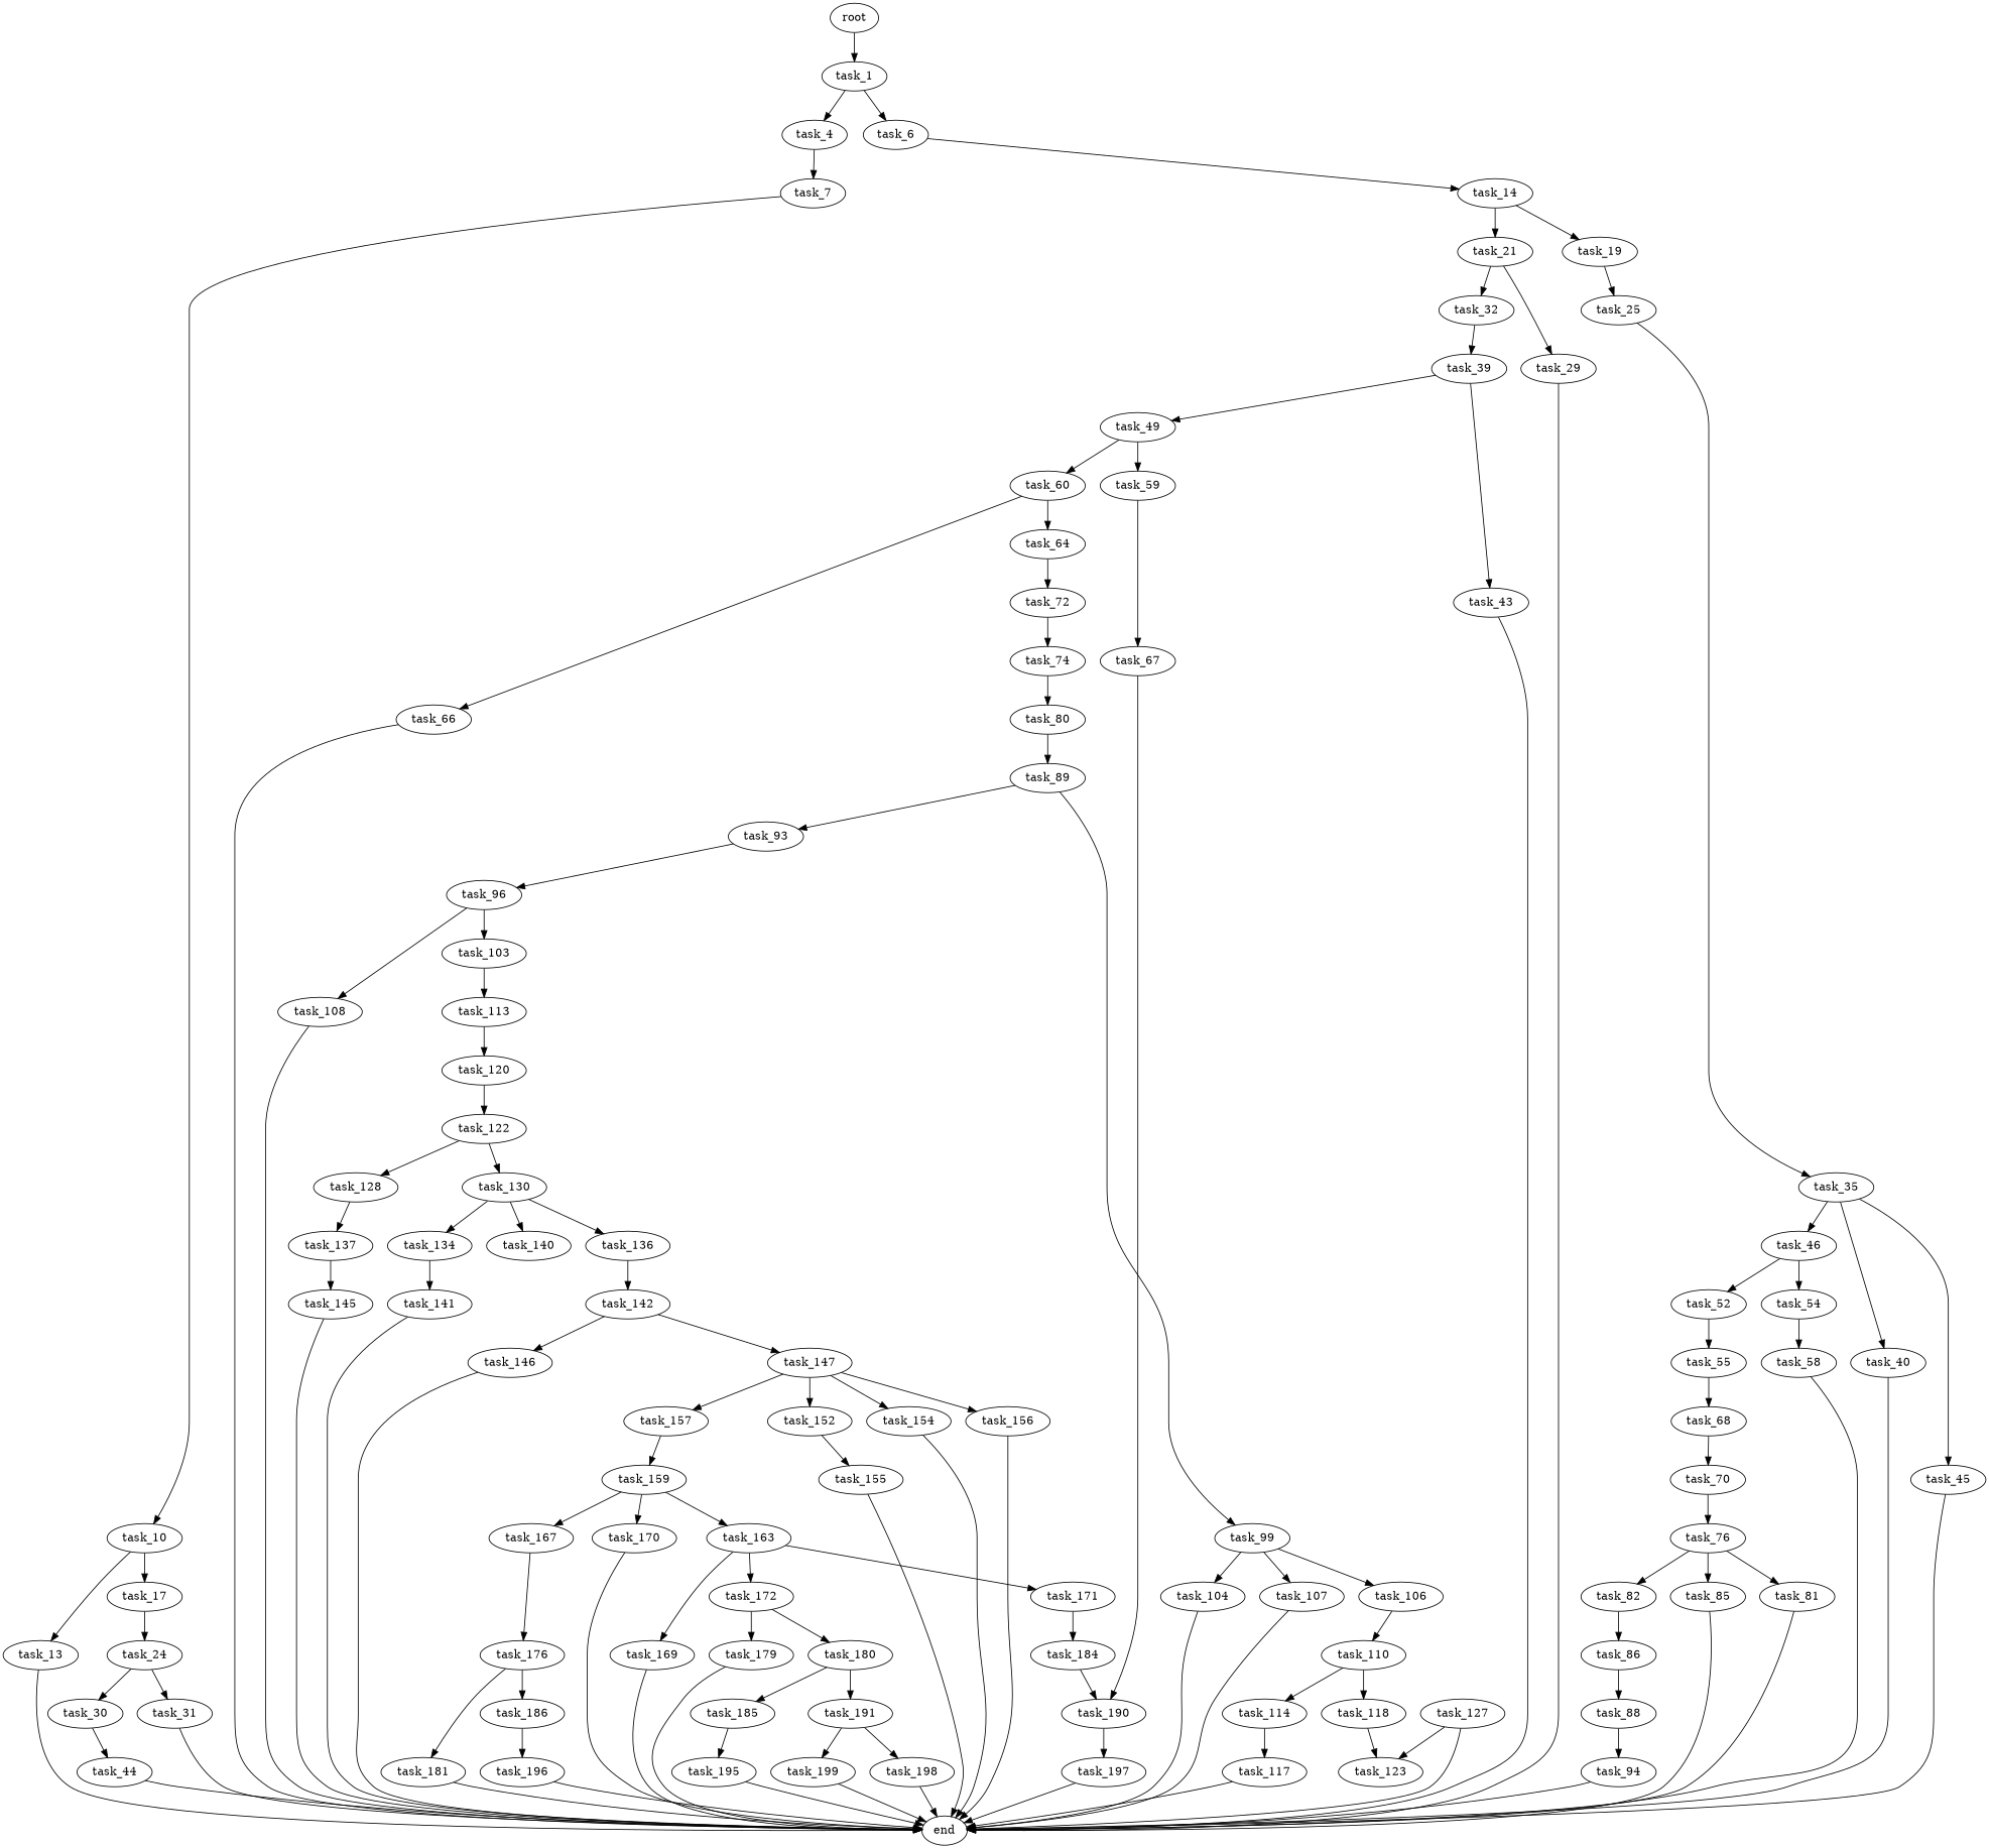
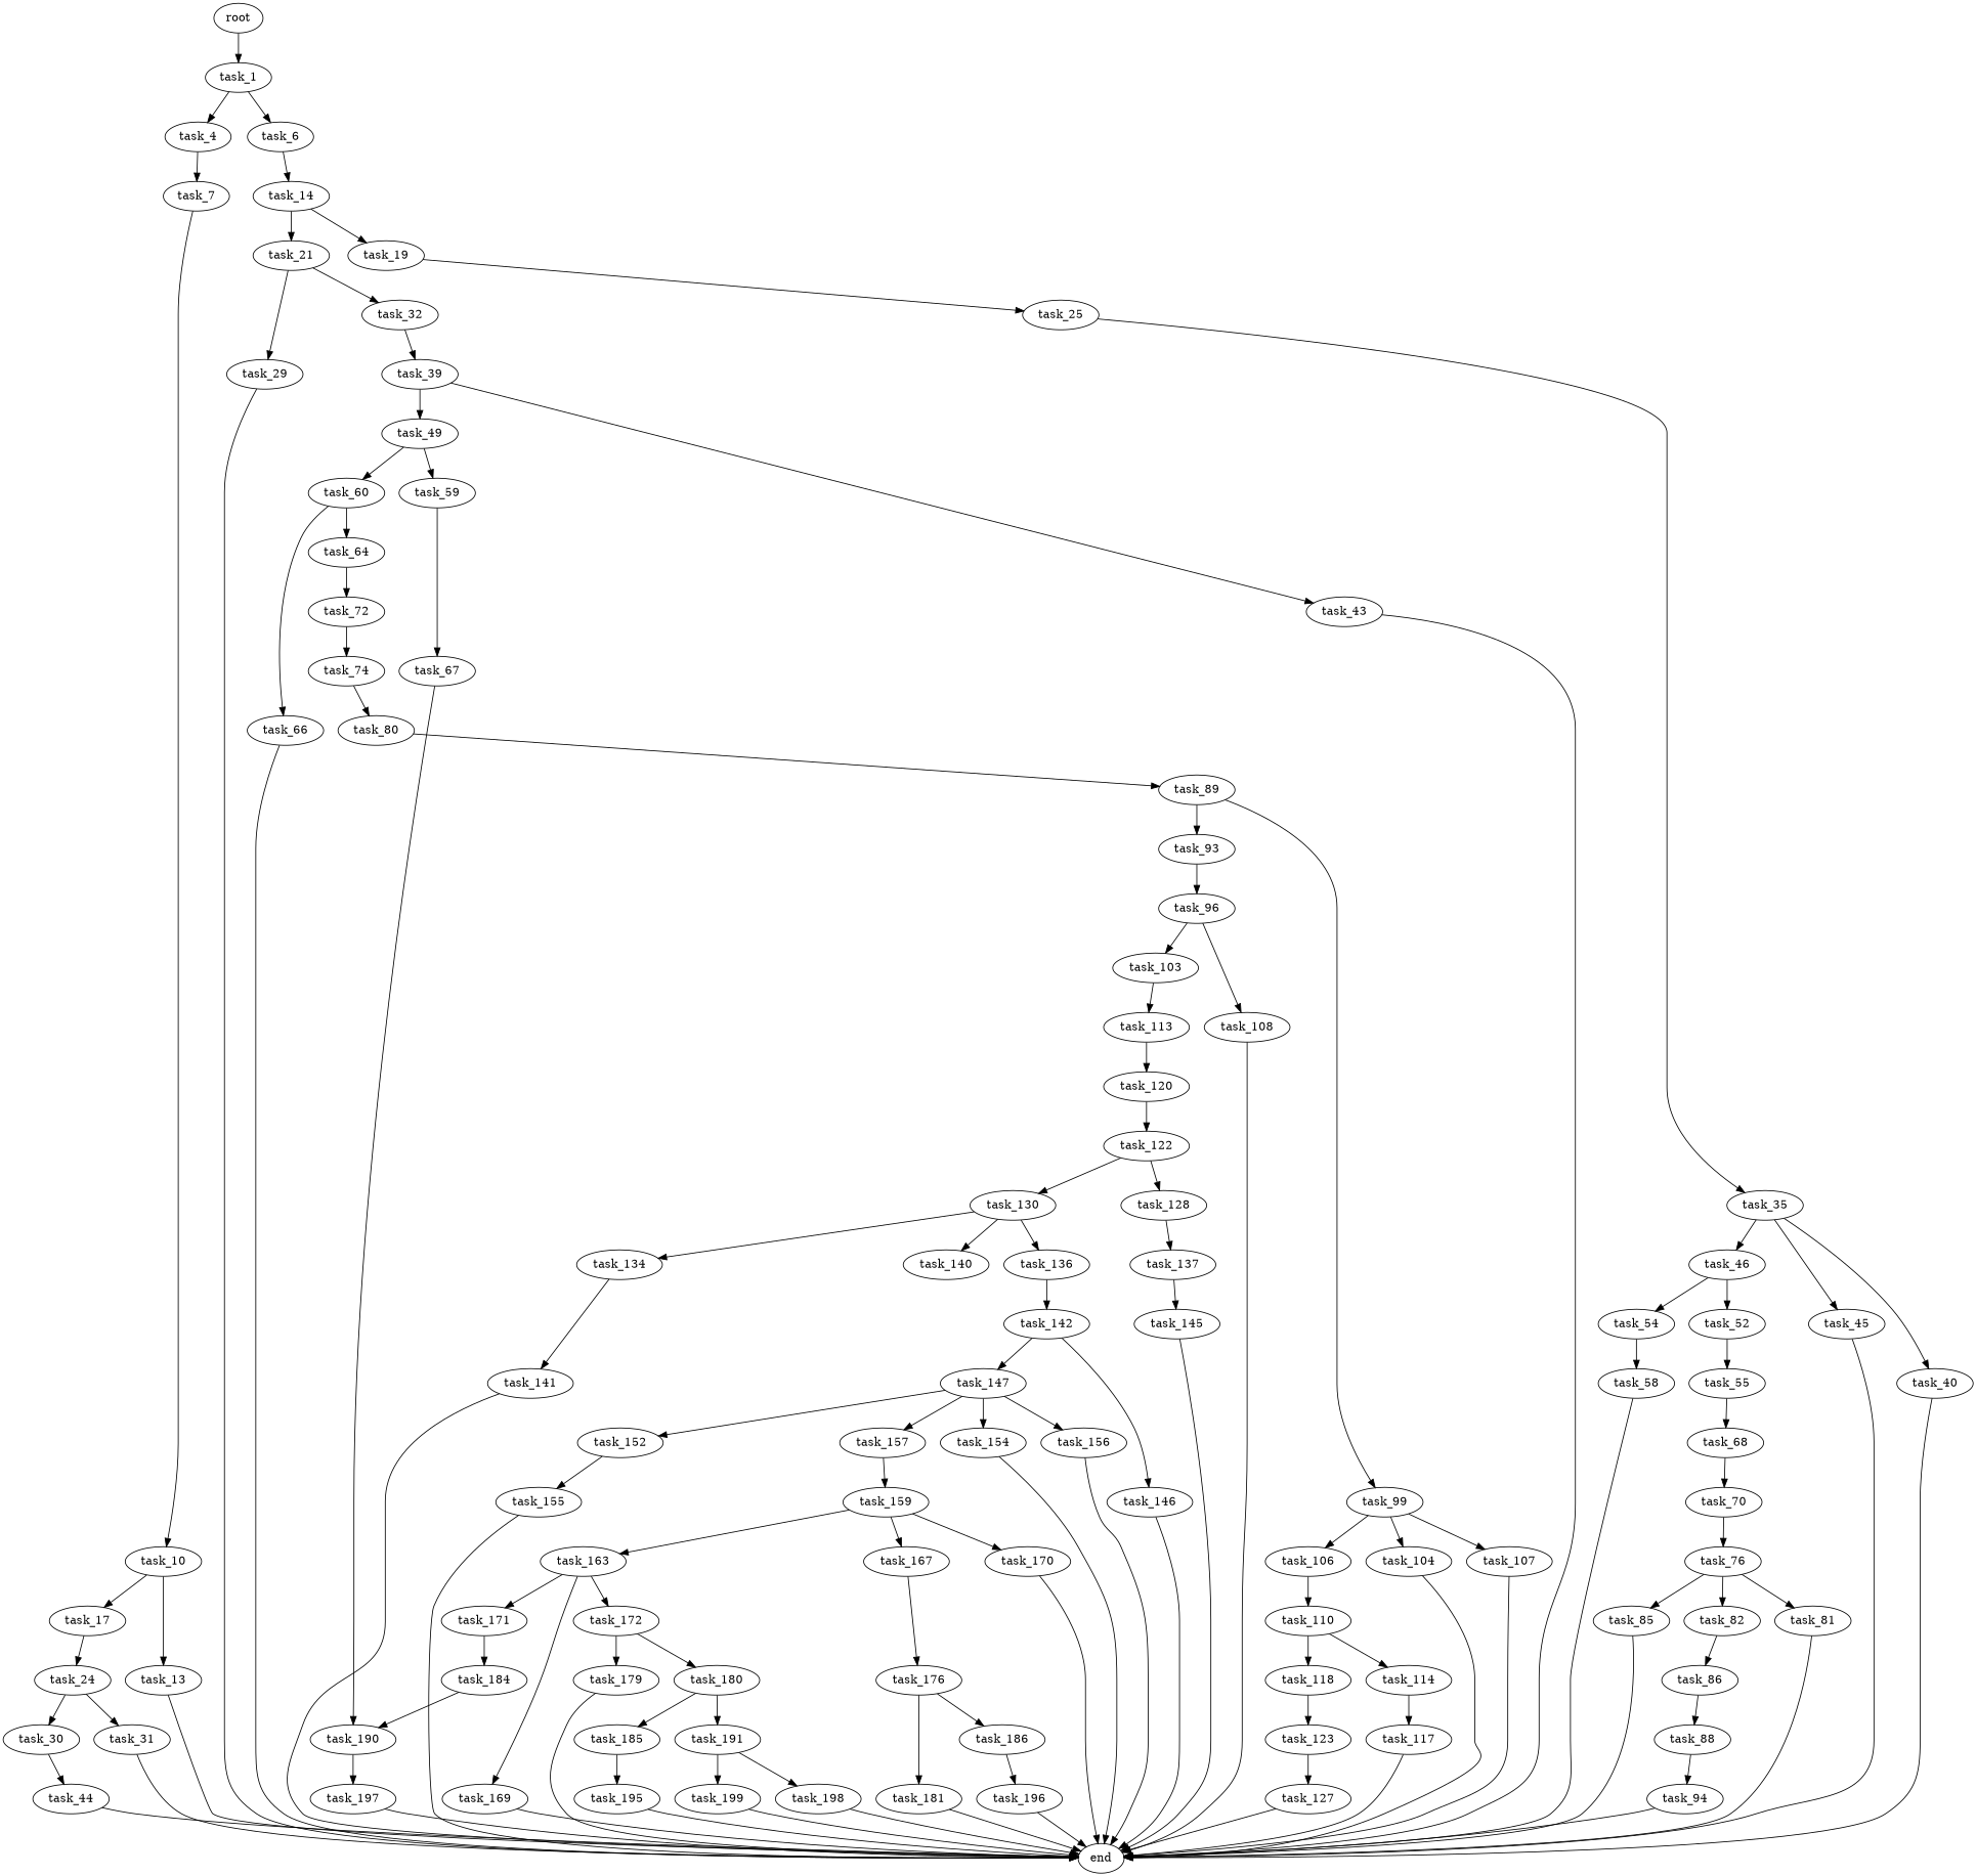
  digraph {
    root
    task_1
    task_4
    task_6
    task_7
    task_14
    task_10
    task_19
    task_21
    task_13
    task_17
    task_25
    task_29
    task_32
    end
    task_24
    task_30
    task_31
    task_35
    task_39
    task_44
    task_40
    task_45
    task_46
    task_43
    task_49
    task_52
    task_54
    task_59
    task_60
    task_55
    task_58
    task_67
    task_64
    task_66
    task_68
    task_190
    task_72
    task_70
    task_76
    task_74
    task_80
    task_81
    task_82
    task_85
    task_86
    task_89
    task_93
    task_99
    task_88
    task_96
    task_104
    task_106
    task_107
    task_94
    task_103
    task_108
    task_110
    task_113
    task_120
    task_114
    task_118
    task_122
    task_117
    task_123
    task_127
    task_128
    task_130
    task_137
    task_134
    task_136
    task_140
    task_145
    task_141
    task_142
    task_146
    task_147
    task_152
    task_154
    task_156
    task_157
    task_155
    task_159
    task_163
    task_167
    task_170
    task_169
    task_171
    task_172
    task_176
    task_184
    task_179
    task_180
    task_181
    task_186
    task_185
    task_191
    task_196
    task_197
    task_195
    task_198
    task_199
    root -> task_1
    task_1 -> task_4
    task_1 -> task_6
    task_4 -> task_7
    task_6 -> task_14
    task_7 -> task_10
    task_14 -> task_19
    task_14 -> task_21
    task_10 -> task_13
    task_10 -> task_17
    task_19 -> task_25
    task_21 -> task_29
    task_21 -> task_32
    task_13 -> end
    task_17 -> task_24
    task_25 -> task_35
    task_29 -> end
    task_32 -> task_39
    task_24 -> task_30
    task_24 -> task_31
    task_30 -> task_44
    task_31 -> end
    task_35 -> task_40
    task_35 -> task_45
    task_35 -> task_46
    task_39 -> task_43
    task_39 -> task_49
    task_44 -> end
    task_40 -> end
    task_45 -> end
    task_46 -> task_52
    task_46 -> task_54
    task_43 -> end
    task_49 -> task_59
    task_49 -> task_60
    task_52 -> task_55
    task_54 -> task_58
    task_59 -> task_67
    task_60 -> task_64
    task_60 -> task_66
    task_55 -> task_68
    task_58 -> end
    task_67 -> task_190
    task_64 -> task_72
    task_66 -> end
    task_68 -> task_70
    task_190 -> task_197
    task_72 -> task_74
    task_70 -> task_76
    task_76 -> task_81
    task_76 -> task_82
    task_76 -> task_85
    task_74 -> task_80
    task_80 -> task_89
    task_81 -> end
    task_82 -> task_86
    task_85 -> end
    task_86 -> task_88
    task_89 -> task_93
    task_89 -> task_99
    task_93 -> task_96
    task_99 -> task_104
    task_99 -> task_106
    task_99 -> task_107
    task_88 -> task_94
    task_96 -> task_103
    task_96 -> task_108
    task_104 -> end
    task_106 -> task_110
    task_107 -> end
    task_94 -> end
    task_103 -> task_113
    task_108 -> end
    task_110 -> task_114
    task_110 -> task_118
    task_113 -> task_120
    task_120 -> task_122
    task_114 -> task_117
    task_118 -> task_123
    task_122 -> task_128
    task_122 -> task_130
    task_117 -> end
-   task_127 -> task_123
+   task_123 -> task_127
    task_127 -> end
    task_128 -> task_137
    task_130 -> task_134
    task_130 -> task_136
    task_130 -> task_140
    task_137 -> task_145
    task_134 -> task_141
    task_136 -> task_142
    task_145 -> end
    task_141 -> end
    task_142 -> task_146
    task_142 -> task_147
    task_146 -> end
    task_147 -> task_152
    task_147 -> task_154
    task_147 -> task_156
    task_147 -> task_157
    task_152 -> task_155
    task_154 -> end
    task_156 -> end
    task_157 -> task_159
    task_155 -> end
    task_159 -> task_163
    task_159 -> task_167
    task_159 -> task_170
    task_163 -> task_169
    task_163 -> task_171
    task_163 -> task_172
    task_167 -> task_176
    task_170 -> end
    task_169 -> end
    task_171 -> task_184
    task_172 -> task_179
    task_172 -> task_180
    task_176 -> task_181
    task_176 -> task_186
    task_184 -> task_190
    task_179 -> end
    task_180 -> task_185
    task_180 -> task_191
    task_181 -> end
    task_186 -> task_196
    task_185 -> task_195
    task_191 -> task_198
    task_191 -> task_199
    task_196 -> end
    task_197 -> end
    task_195 -> end
    task_198 -> end
    task_199 -> end
  }
